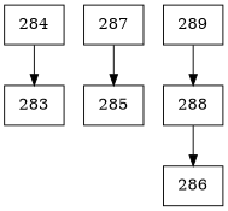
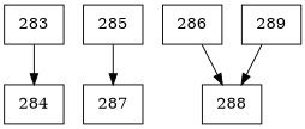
  digraph {
    node [shape=record]
    n1 [label="{283}"]
    n2 [label="{284}"]
    n3 [label="{285}"]
    n4 [label="{287}"]
    n5 [label="{286}"]
    n6 [label="{288}"]
    n7 [label="{289}"]
-   n2 -> n1
-   n4 -> n3
-   n6 -> n5
+   n1 -> n2
+   n3 -> n4
+   n5 -> n6
    n7 -> n6
  }
